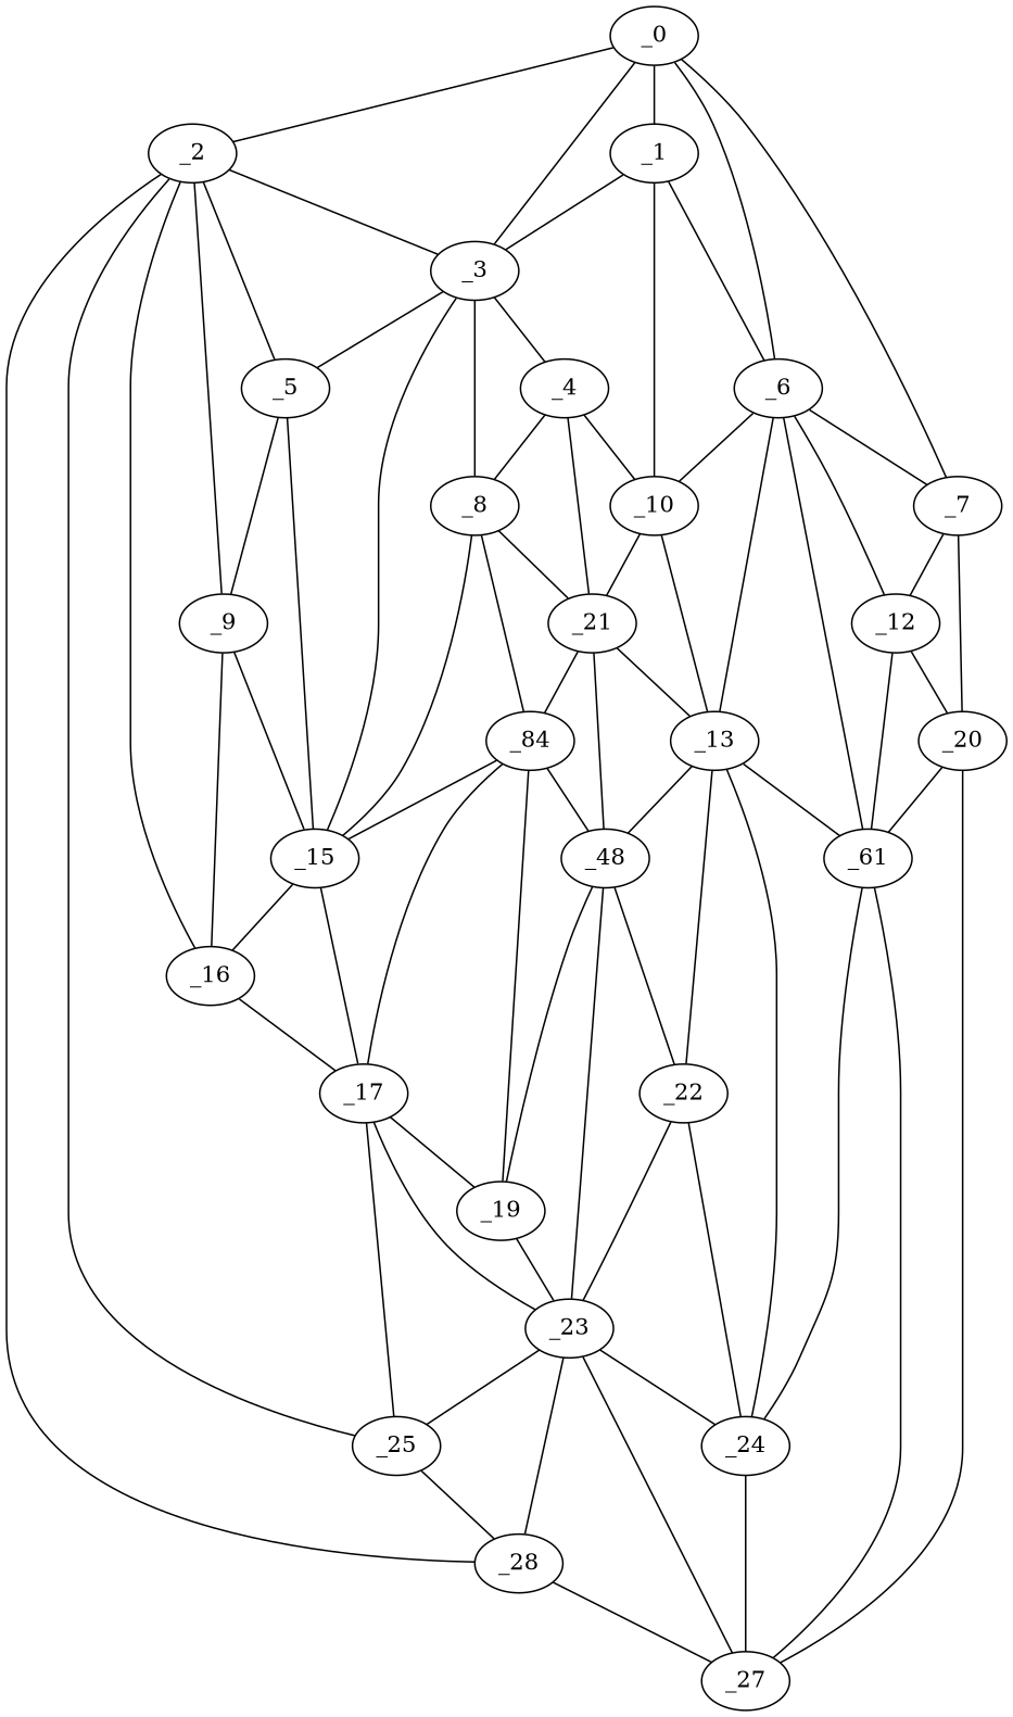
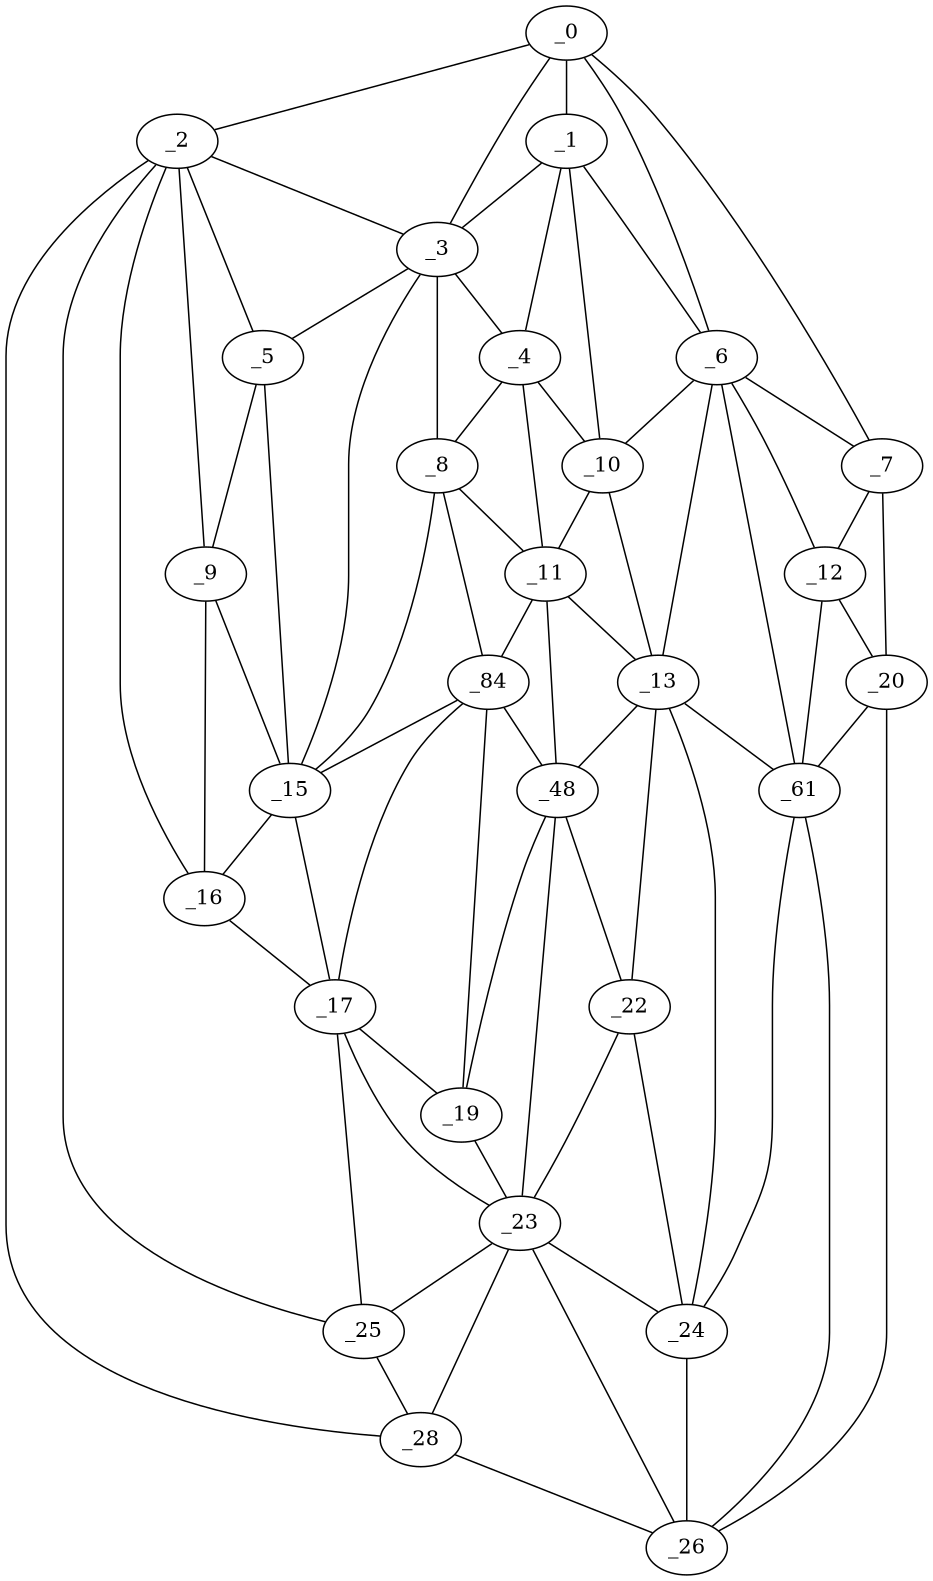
  graph {
    node [x=54 y=5]
    edge [valence=2]
    _0 [x=30 y=31]
    _1 [x=36 y=38]
    _2 [x=38 y=113]
    _3 [x=42 y=70]
    _6 [x=51 y=22]
    _7
    _4 [x=44 y=64]
    _10 [x=55 y=51]
    _5 [x=48 y=103]
    _9 [y=103]
    _16 [x=69 y=104]
    _25 [x=89 y=117]
    n13 [label=_28 x=95 y=125]
    _8 [y=69]
    _15 [x=65 y=83]
    _12 [x=64 y=10]
    _13 [x=64 y=49]
    n18 [label=_61 x=80 y=24]
    _20 [x=77]
-   _11 [x=55 y=60 label=_21]
+   _11 [x=55 y=60]
    _17 [x=70 y=82]
-   _27 [x=99 y=29]
+   _27 [x=99 y=29 label=_26]
    n23 [label=_84 x=65 y=69]
    n24 [label=_48 x=72 y=56]
    _22 [x=82 y=54]
    _24 [x=88 y=41]
    _19 [x=75 y=66]
    _23 [x=83 y=64]
    _0 -- _1 [valence=1]
    _0 -- _2 [valence=1]
    _0 -- _3 [valence=1]
    _0 -- _6
    _0 -- _7 [valence=1]
    _1 -- _3
    _1 -- _6
+   _1 -- _4
    _1 -- _10
    _2 -- _3
    _2 -- _5 [valence=1]
    _2 -- _9
    _2 -- _16
    _2 -- _25 [valence=1]
    _2 -- n13 [valence=1]
    _3 -- _4 [valence=1]
    _3 -- _5
    _3 -- _8
    _3 -- _15 [valence=1]
    _6 -- _7
    _6 -- _10
    _6 -- _12
    _6 -- _13 [valence=1]
    _6 -- n18
    _7 -- _12
    _7 -- _20 [valence=1]
    _4 -- _10
    _4 -- _8
    _4 -- _11
    _10 -- _13
    _10 -- _11 [valence=1]
    _5 -- _9 [valence=1]
    _5 -- _15
    _9 -- _16 [valence=1]
    _9 -- _15
    _16 -- _17 [valence=1]
    _25 -- n13
    n13 -- _27 [valence=1]
    _8 -- _15
    _8 -- _11 [valence=1]
    _8 -- n23
    _15 -- _16 [valence=1]
    _15 -- _17
    _12 -- n18 [valence=1]
    _12 -- _20 [valence=1]
    _13 -- n18
    _13 -- n24
    _13 -- _22
    _13 -- _24 [valence=1]
    n18 -- _27 [valence=1]
    n18 -- _24
    _20 -- n18
    _20 -- _27 [valence=1]
    _11 -- _13 [valence=1]
    _11 -- n23 [valence=1]
    _11 -- n24
    _17 -- _25
    _17 -- _19
    _17 -- _23 [valence=1]
    n23 -- _15 [valence=1]
    n23 -- _17
    n23 -- n24
    n23 -- _19
    n24 -- _22
    n24 -- _19
    n24 -- _23
    _22 -- _24
    _22 -- _23
    _24 -- _27
    _19 -- _23
    _23 -- _25
    _23 -- n13
    _23 -- _27 [valence=1]
    _23 -- _24
  }
